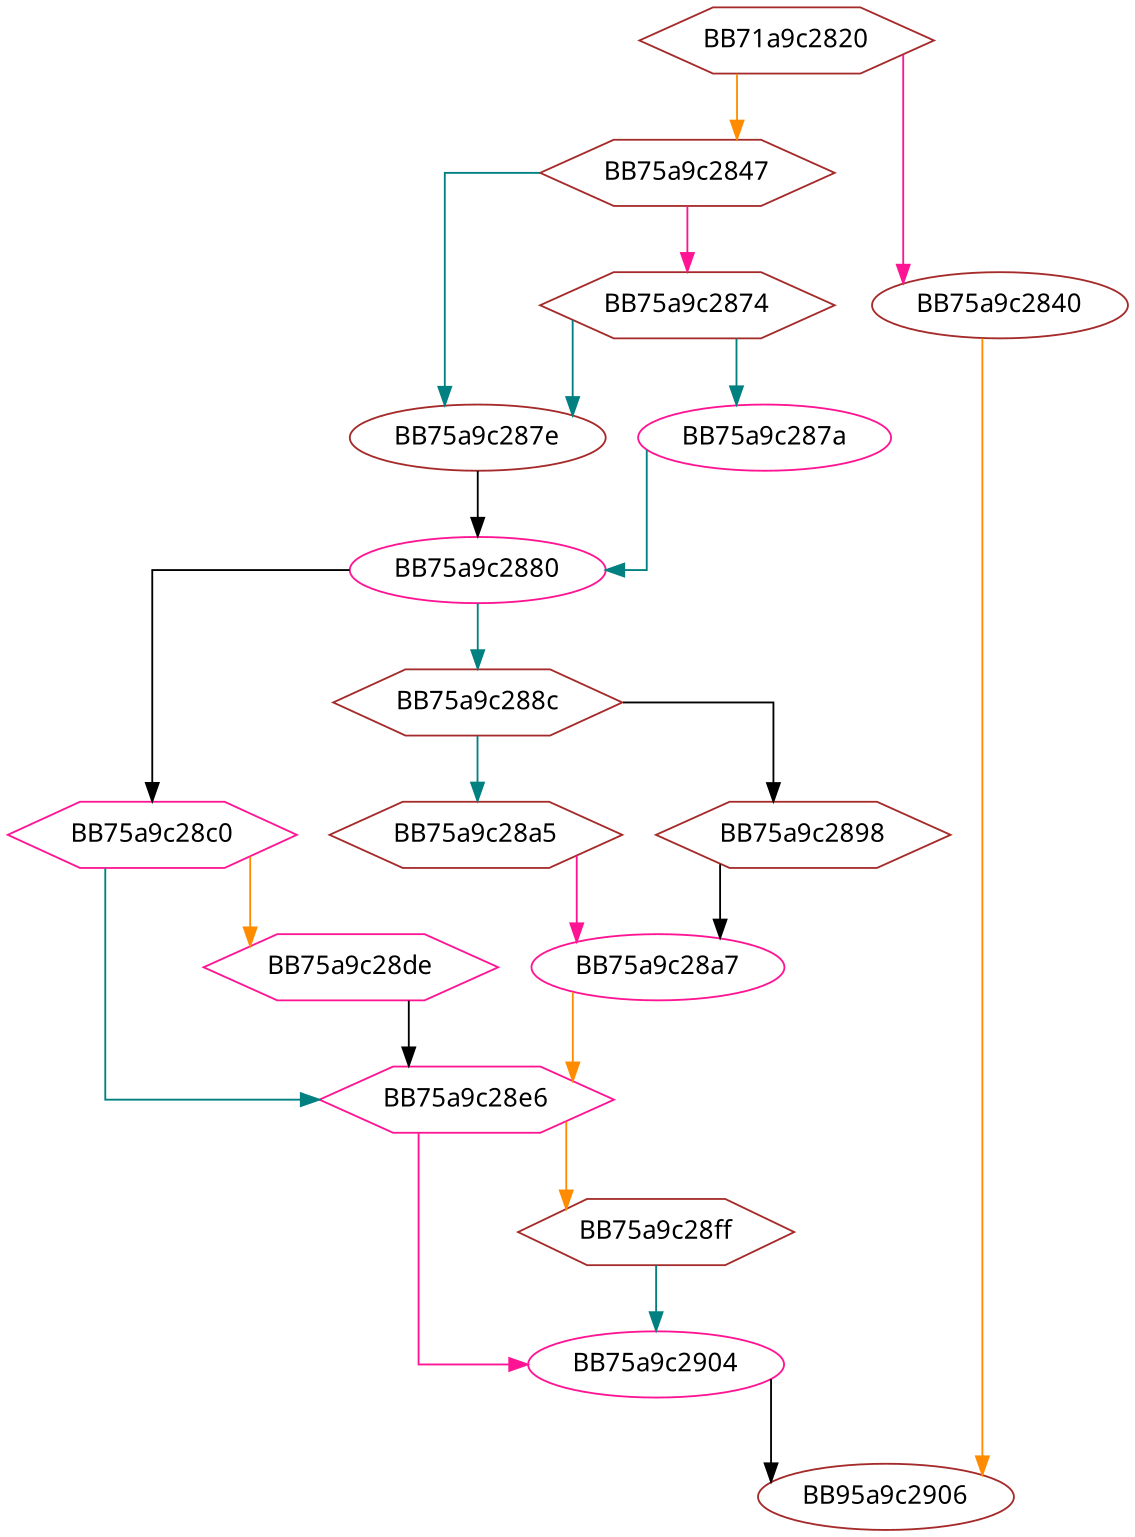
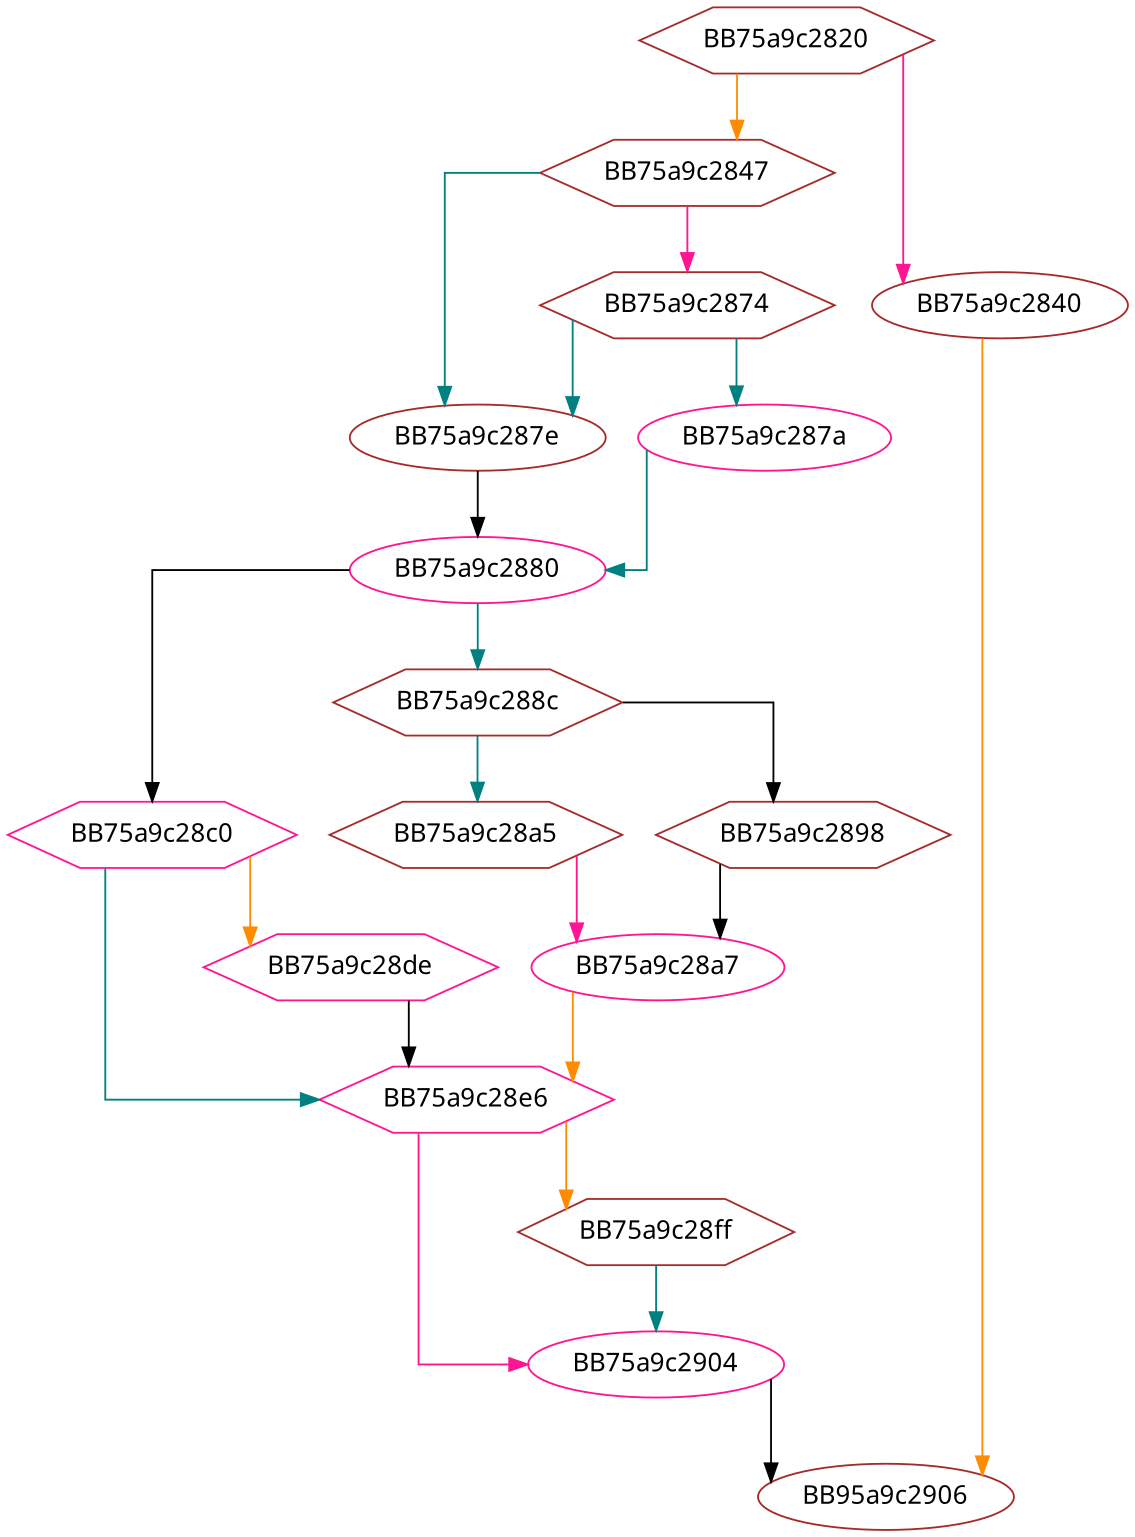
  digraph {
    fontname="Noto Sans"
    splines=ortho
    node [color=brown fontname="Noto Sans" shape=hexagon]
    edge [color=teal fontname="Noto Sans"]
-   BB75a9c2820 [label=BB71a9c2820]
+   BB75a9c2820
    BB75a9c2847
    BB75a9c2840 [shape=ellipse]
    BB75a9c287e [shape=ellipse]
    BB75a9c2874
    n6 [label=BB95a9c2906 shape=ellipse]
    BB75a9c2880 [color=deeppink shape=ellipse]
    BB75a9c287a [color=deeppink shape=ellipse]
    BB75a9c28c0 [color=deeppink]
    BB75a9c288c
    n11 [color=deeppink label=BB75a9c28e6]
    BB75a9c28de [color=deeppink]
    BB75a9c28a5
    BB75a9c2898
    BB75a9c2904 [color=deeppink shape=ellipse]
    BB75a9c28ff
    BB75a9c28a7 [color=deeppink shape=ellipse]
    BB75a9c2820 -> BB75a9c2847 [color=darkorange]
    BB75a9c2820 -> BB75a9c2840 [color=deeppink]
    BB75a9c2847 -> BB75a9c287e
    BB75a9c2847 -> BB75a9c2874 [color=deeppink]
    BB75a9c2840 -> n6 [color=darkorange]
    BB75a9c287e -> BB75a9c2880 [color=black]
    BB75a9c2874 -> BB75a9c287e
    BB75a9c2874 -> BB75a9c287a
    BB75a9c2880 -> BB75a9c28c0 [color=black]
    BB75a9c2880 -> BB75a9c288c
    BB75a9c287a -> BB75a9c2880
    BB75a9c28c0 -> n11
    BB75a9c28c0 -> BB75a9c28de [color=darkorange]
    BB75a9c288c -> BB75a9c28a5
    BB75a9c288c -> BB75a9c2898 [color=black]
    n11 -> BB75a9c2904 [color=deeppink]
    n11 -> BB75a9c28ff [color=darkorange]
    BB75a9c28de -> n11 [color=black]
    BB75a9c28a5 -> BB75a9c28a7 [color=deeppink]
    BB75a9c2898 -> BB75a9c28a7 [color=black]
    BB75a9c2904 -> n6 [color=black]
    BB75a9c28ff -> BB75a9c2904
    BB75a9c28a7 -> n11 [color=darkorange]
  }
